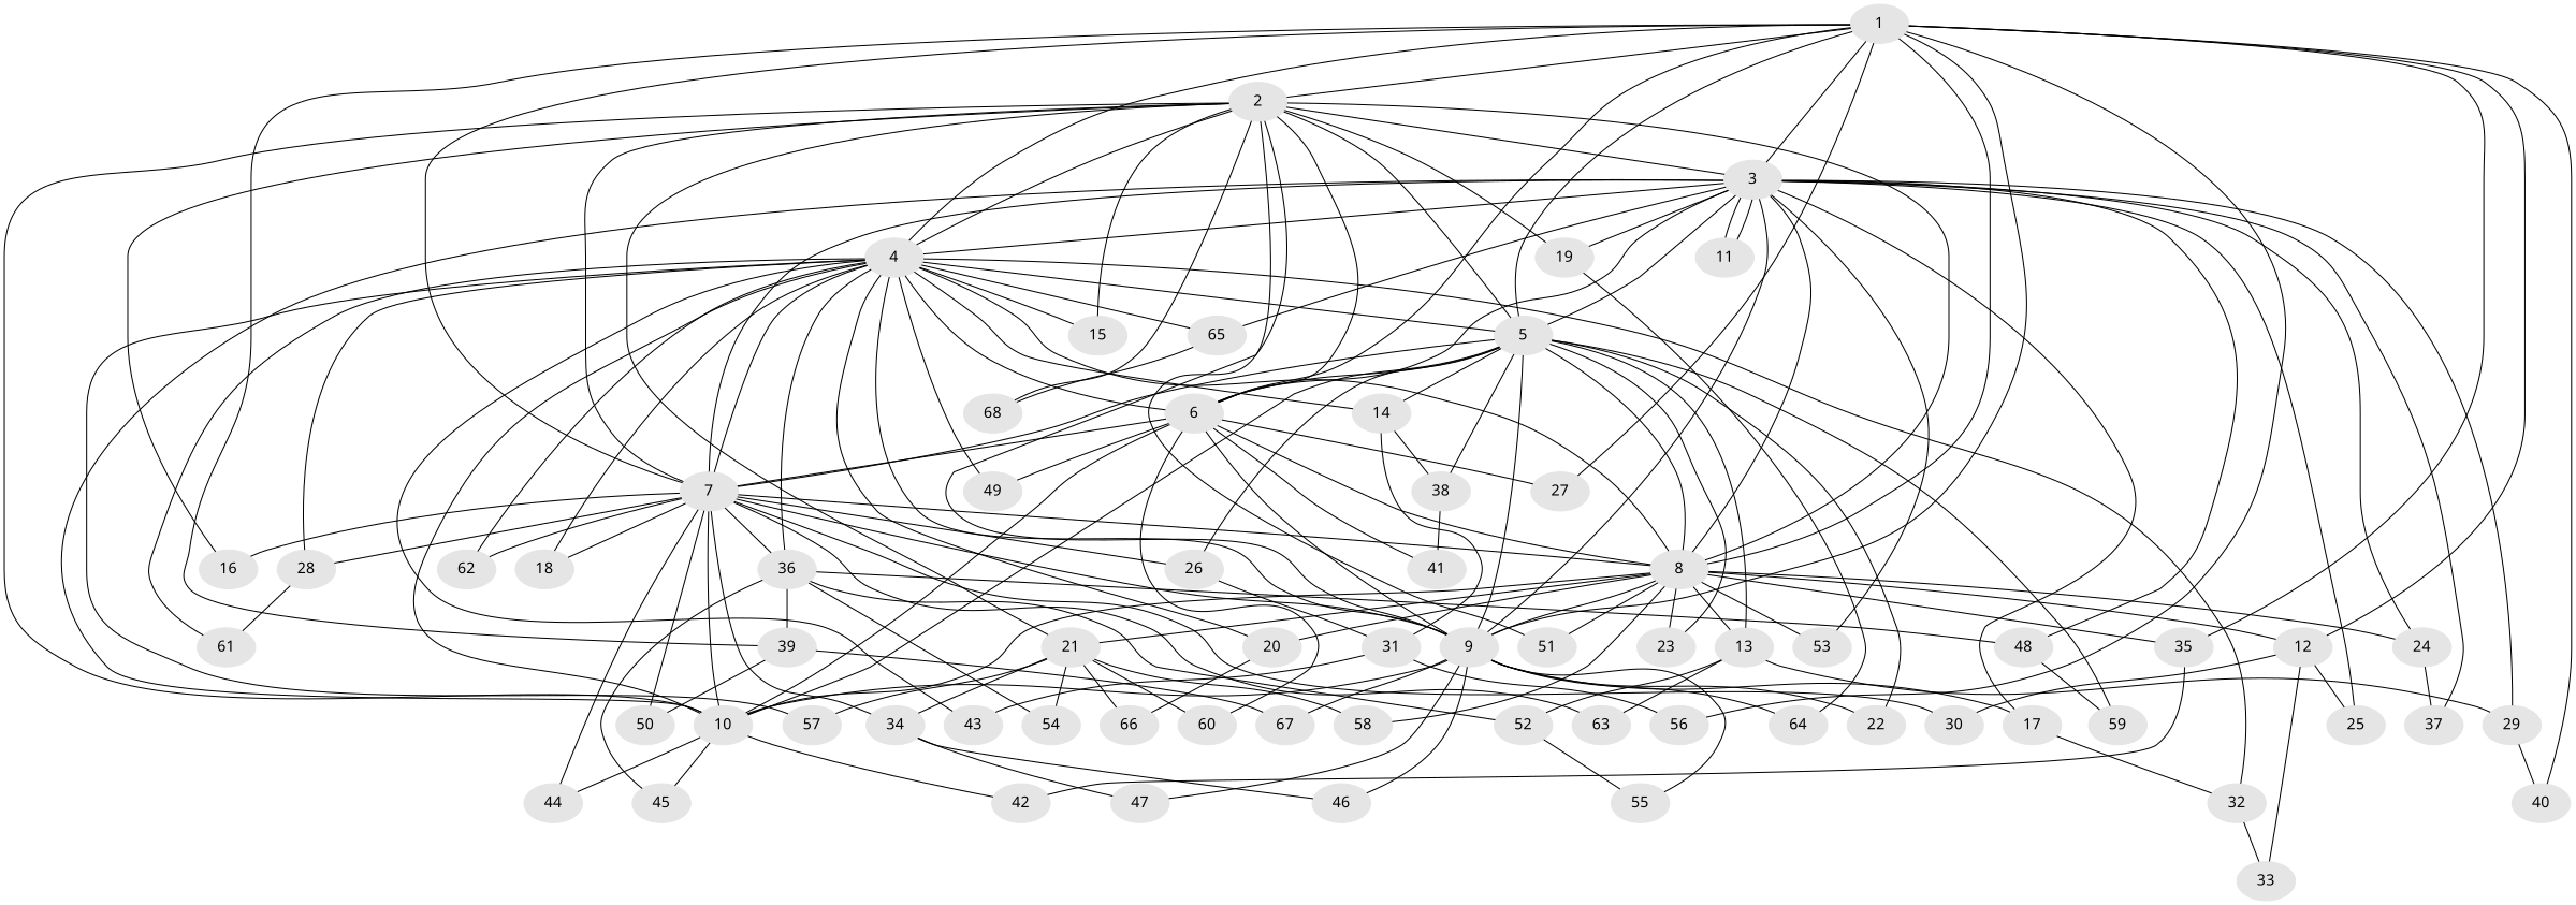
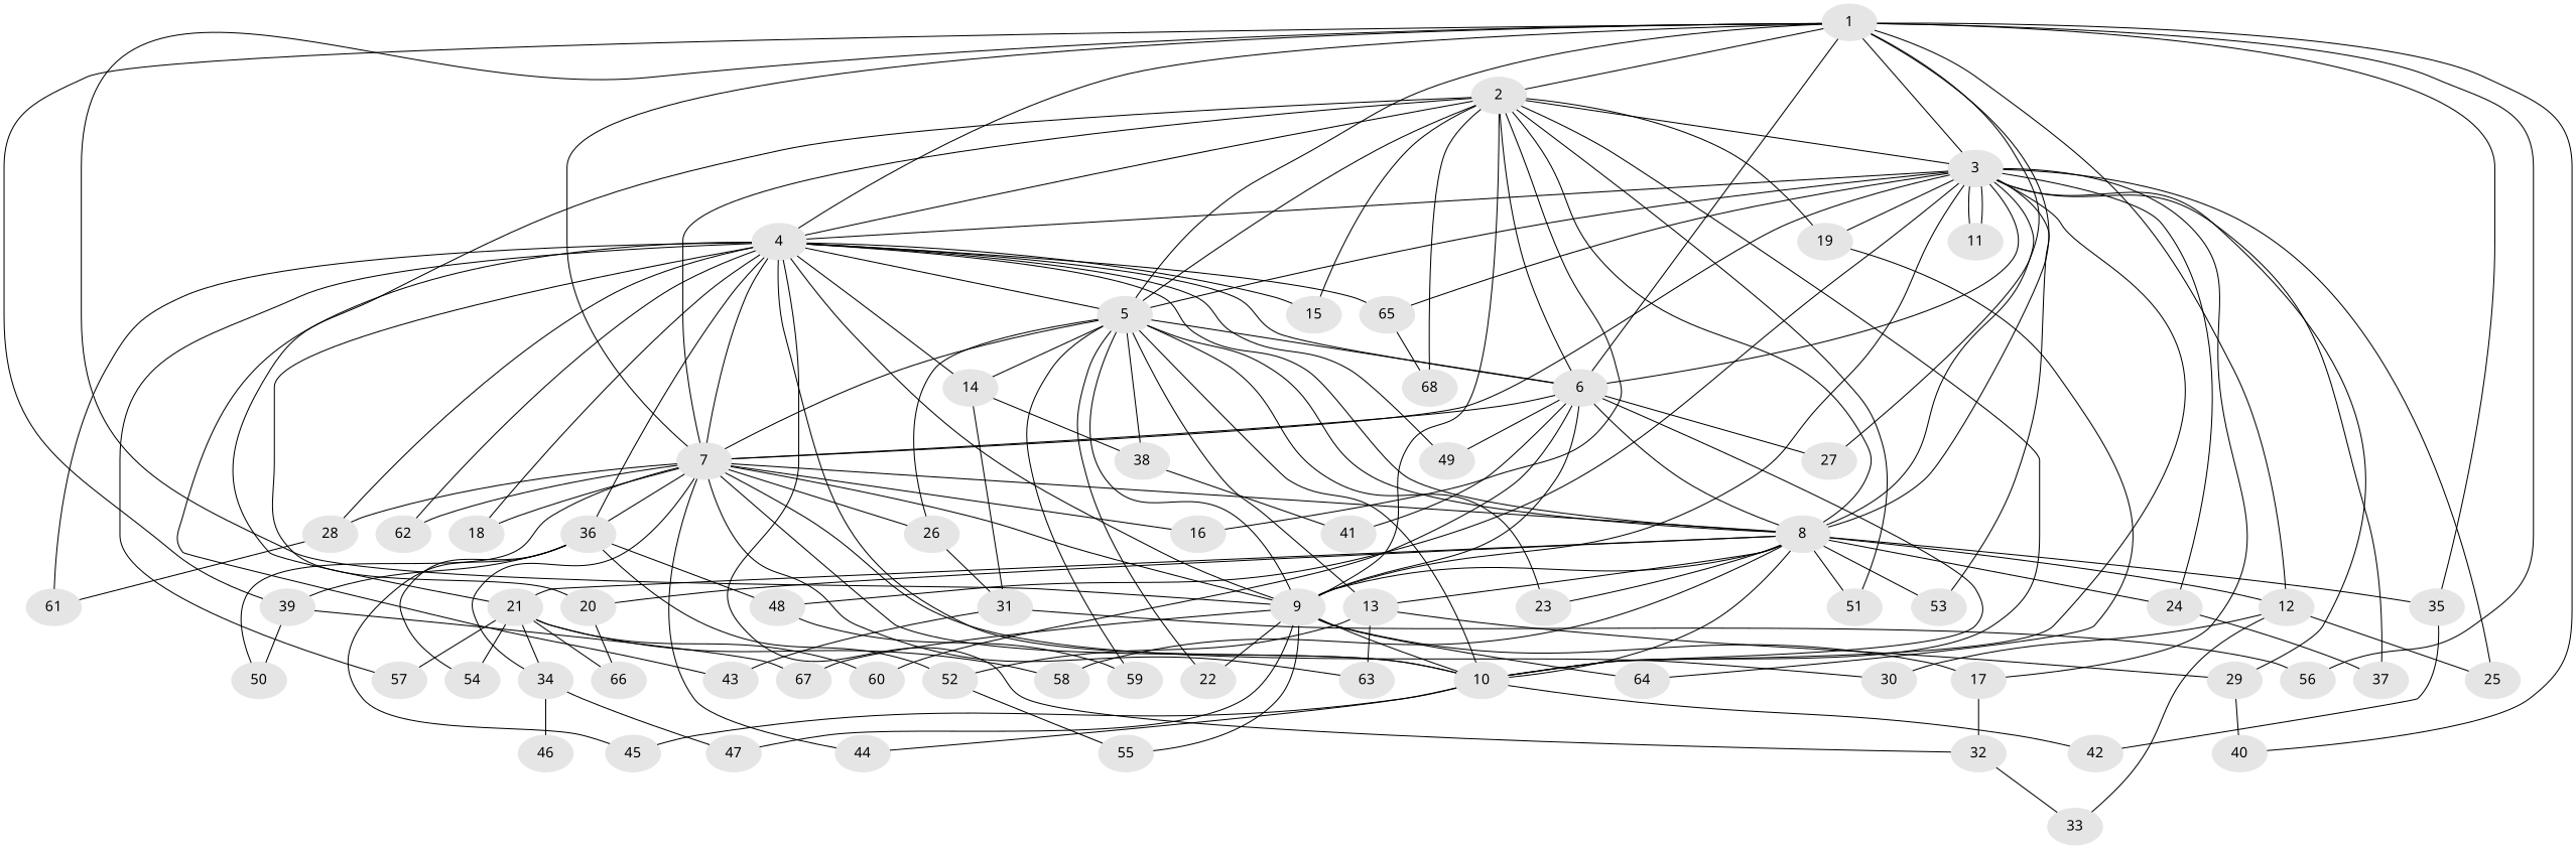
  graph {
    fontname="Noto Sans"
    node [color=gray90 fontname="Noto Sans" style=filled]
    edge [fontname="Noto Sans"]
    1
    2
    3
    4
    5
    6
    7
    8
    9
    12
    27
    35
    39
    40
    56
    10
    15
    16
    19
    21
    51
    68
    11
    17
    24
    25
    29
    37
    48
    53
    65
    14
    18
    20
    28
    32
    36
    43
    49
    57
    61
    62
    13
    22
    23
    26
    38
    59
    41
    60
    30
    34
    44
    50
    63
    58
    46
    47
    55
    64
    67
    42
    45
    33
    66
    54
    31
    52
    1 -- 2
    1 -- 3
    1 -- 4
    1 -- 5
    1 -- 6
    1 -- 7
    1 -- 8
    1 -- 9
    1 -- 12
    1 -- 27
    1 -- 35
    1 -- 39
    1 -- 40
    1 -- 56
    2 -- 3
    2 -- 4
    2 -- 5
    2 -- 6
    2 -- 7
    2 -- 8
    2 -- 9
    2 -- 10
    2 -- 15
    2 -- 16
    2 -- 19
    2 -- 21
    2 -- 51
    2 -- 68
    3 -- 4
    3 -- 5
    3 -- 6
    3 -- 7
    3 -- 8
    3 -- 9
    3 -- 10
    3 -- 19
    3 -- 11
    3 -- 11
    3 -- 17
    3 -- 24
    3 -- 25
    3 -- 29
    3 -- 37
    3 -- 48
    3 -- 53
    3 -- 65
    4 -- 5
    4 -- 6
    4 -- 7
    4 -- 8
    4 -- 9
    4 -- 10
    4 -- 15
    4 -- 65
    4 -- 14
    4 -- 18
    4 -- 20
    4 -- 28
    4 -- 32
    4 -- 36
    4 -- 43
    4 -- 49
    4 -- 57
    4 -- 61
    4 -- 62
    5 -- 6
    5 -- 7
    5 -- 8
    5 -- 9
    5 -- 10
    5 -- 14
    5 -- 13
    5 -- 22
    5 -- 23
    5 -- 26
    5 -- 38
    5 -- 59
    6 -- 7
    6 -- 8
    6 -- 9
    6 -- 27
    6 -- 10
    6 -- 49
    6 -- 41
    6 -- 60
    7 -- 8
    7 -- 9
    7 -- 10
    7 -- 16
    7 -- 18
    7 -- 28
    7 -- 36
    7 -- 62
    7 -- 26
    7 -- 30
    7 -- 34
    7 -- 44
    7 -- 50
    7 -- 63
    8 -- 9
    8 -- 12
    8 -- 35
    8 -- 10
    8 -- 21
    8 -- 51
    8 -- 24
    8 -- 53
    8 -- 20
    8 -- 13
    8 -- 23
    8 -- 58
    9 -- 10
    9 -- 17
    9 -- 22
-   9 -- 46
    9 -- 47
    9 -- 55
    9 -- 64
    9 -- 67
    12 -- 25
    12 -- 30
    12 -- 33
    35 -- 42
    39 -- 50
    39 -- 67
    10 -- 44
    10 -- 42
    10 -- 45
    19 -- 64
    21 -- 57
    21 -- 60
    21 -- 34
    21 -- 58
    21 -- 66
    21 -- 54
    17 -- 32
    24 -- 37
    29 -- 40
    48 -- 59
    65 -- 68
    14 -- 38
    14 -- 31
    20 -- 66
    28 -- 61
    32 -- 33
    36 -- 39
    36 -- 48
    36 -- 45
    36 -- 54
    36 -- 52
    13 -- 29
    13 -- 63
    13 -- 52
    26 -- 31
    38 -- 41
    34 -- 46
    34 -- 47
    31 -- 56
    31 -- 43
    52 -- 55
  }
